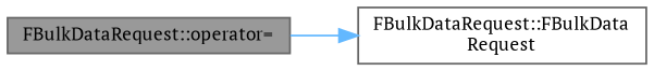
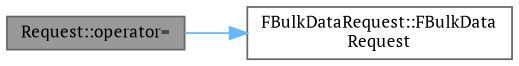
  digraph {
    rankdir=LR
    fontname="PT Serif"
    node [fontname="PT Serif" fontsize=10 shape=box style=filled]
-   n1 [color=gray40 fillcolor=grey60 fontcolor=black height=0.2 label="FBulkDataRequest::operator=" width=0.4]
+   n1 [color=gray40 fillcolor=grey60 fontcolor=black height=0.2 label="Request::operator=" width=0.4]
    n2 [color=grey40 fillcolor=white height=0.2 label="FBulkDataRequest::FBulkData\lRequest" width=0.4]
    n1 -> n2 [color=steelblue1 fontname="PT Serif" fontsize=10 labelfontname=Helvetica labelfontsize=10 style=solid]
  }
